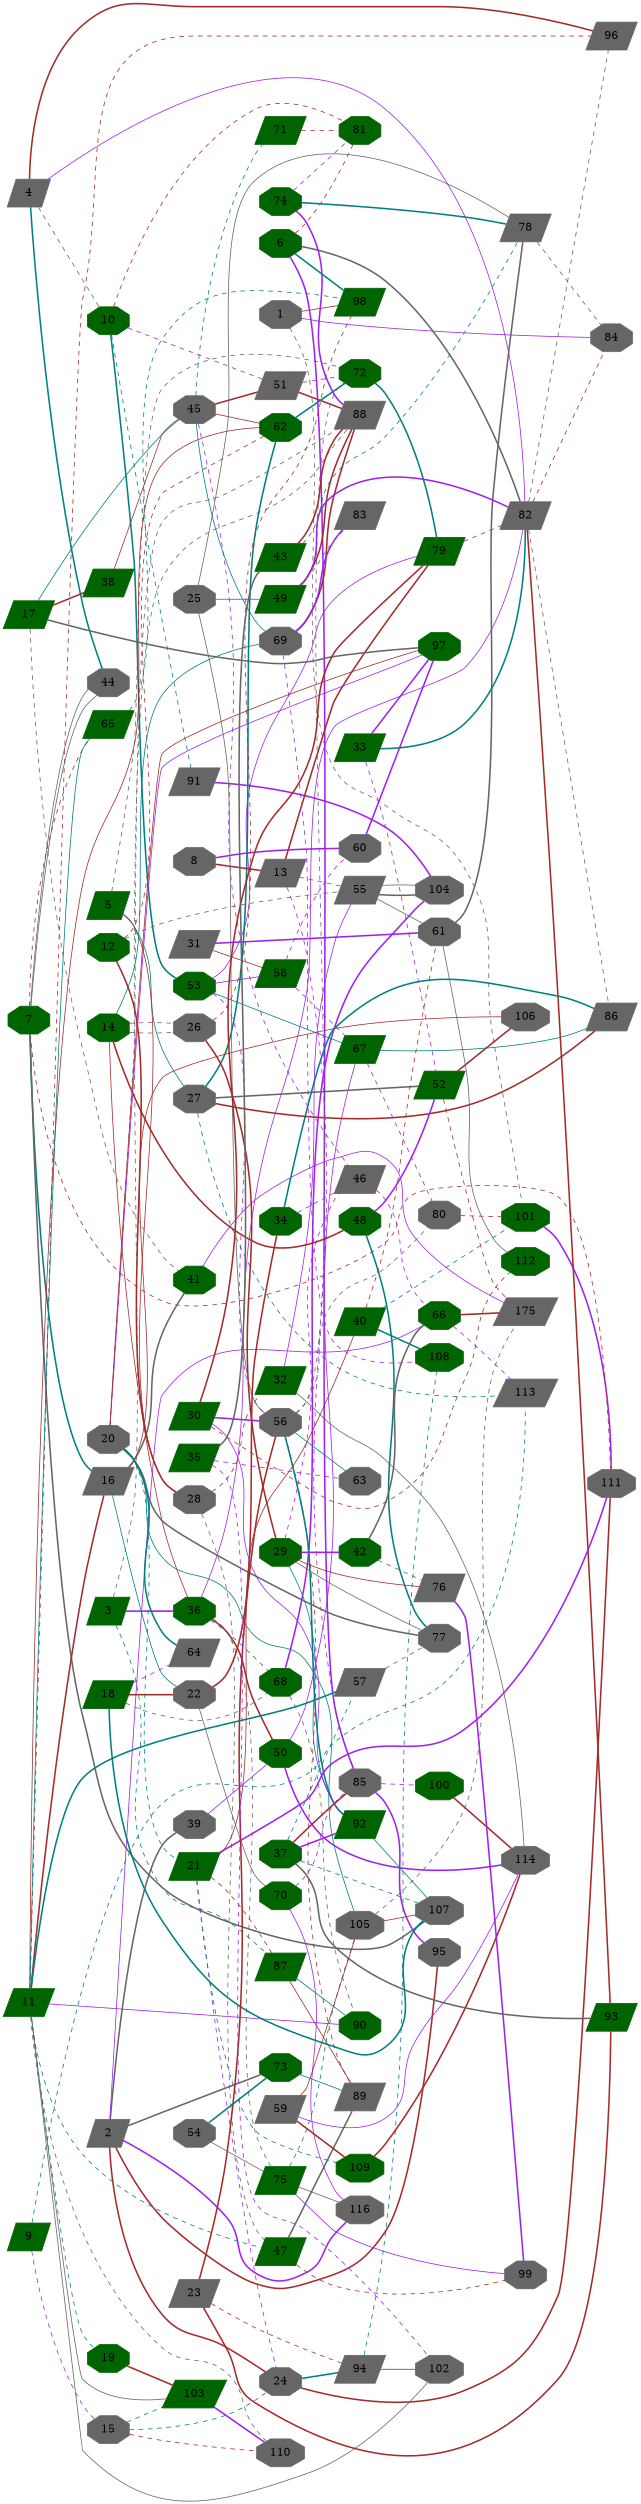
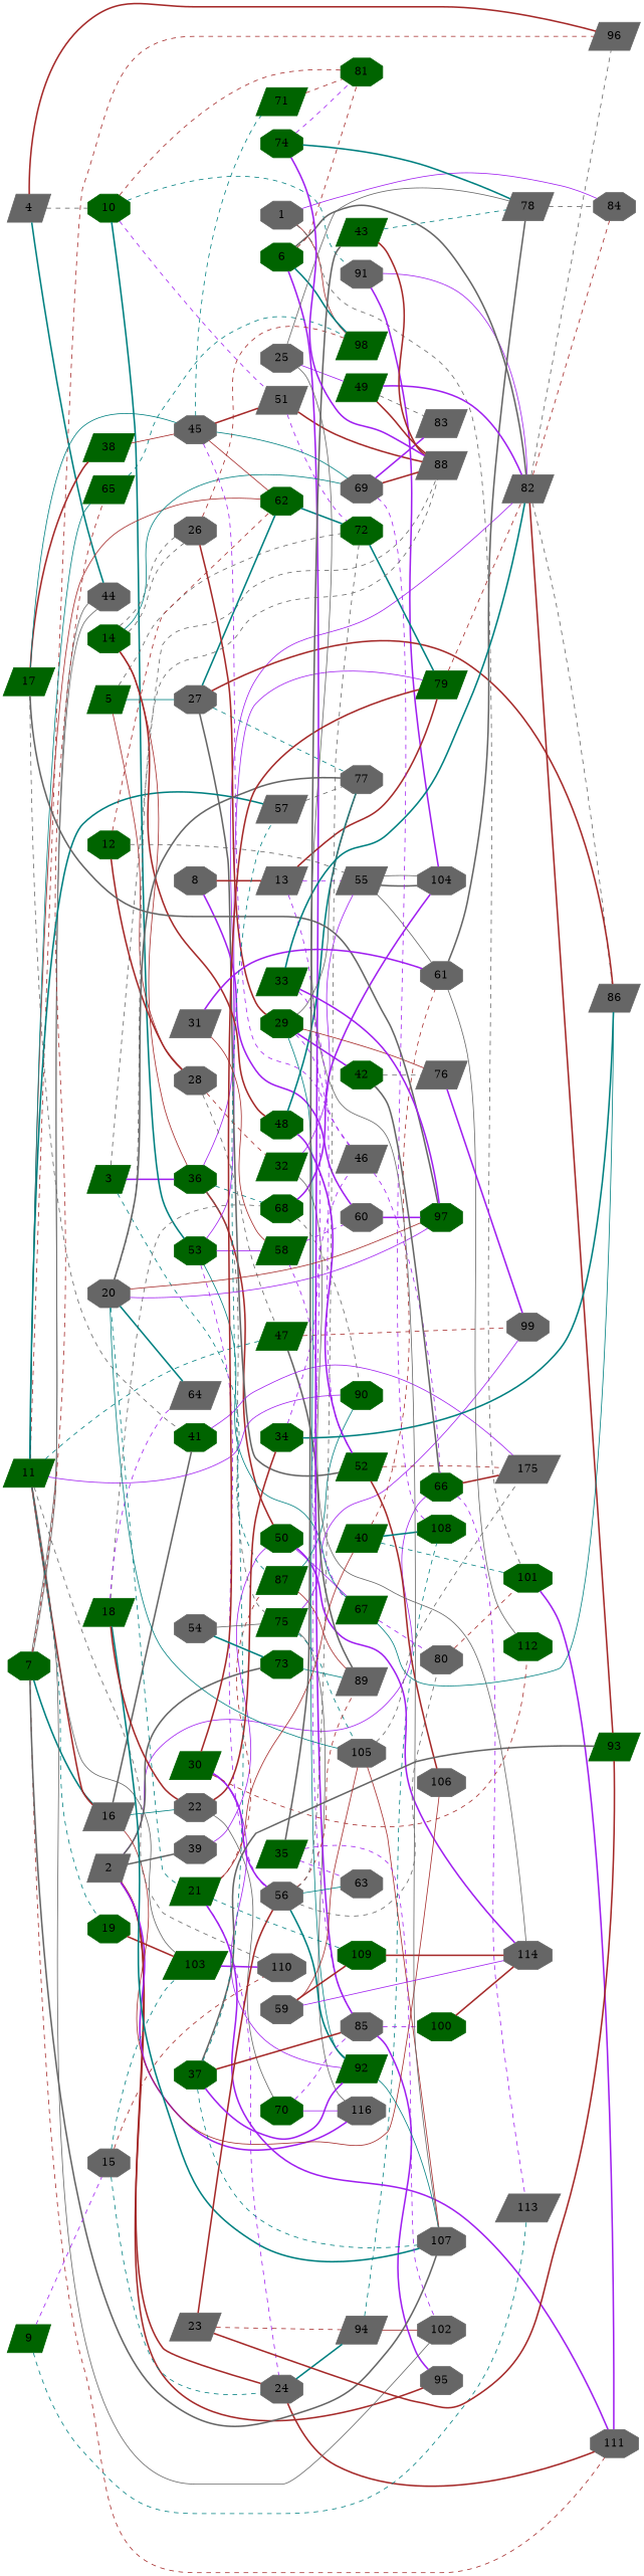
  graph {
    rankdir=LR
    node [color=gray40 shape=octagon style=filled]
    edge [color=brown style=dashed]
    1
    84
    98 [color=darkgreen shape=parallelogram]
    101 [color=darkgreen]
    111
    2 [shape=parallelogram]
    24
    39
    66 [color=darkgreen]
    73 [color=darkgreen]
    95
    116
    94 [shape=parallelogram]
    50 [color=darkgreen]
    113 [shape=parallelogram]
    n16 [label=175 shape=parallelogram]
    89 [shape=parallelogram]
    3 [color=darkgreen shape=parallelogram]
    36 [color=darkgreen]
    87 [color=darkgreen shape=parallelogram]
    88 [shape=parallelogram]
    82 [shape=parallelogram]
    68 [color=darkgreen]
    75 [color=darkgreen shape=parallelogram]
    90 [color=darkgreen]
    4 [shape=parallelogram]
    10 [color=darkgreen]
    44
    96 [shape=parallelogram]
    81 [color=darkgreen]
    51 [shape=parallelogram]
    53 [color=darkgreen]
-   91 [shape=parallelogram]
+   91
    93 [color=darkgreen shape=parallelogram]
    86 [shape=parallelogram]
    5 [color=darkgreen shape=parallelogram]
    27
    28
    72 [color=darkgreen]
    62 [color=darkgreen]
    52 [color=darkgreen shape=parallelogram]
    47 [color=darkgreen shape=parallelogram]
    32 [color=darkgreen shape=parallelogram]
    79 [color=darkgreen shape=parallelogram]
    6 [color=darkgreen]
    85
    100 [color=darkgreen]
    7 [color=darkgreen]
    16 [shape=parallelogram]
    65 [color=darkgreen shape=parallelogram]
    107
    22
    41 [color=darkgreen]
    106
    13 [shape=parallelogram]
    8
    60
    55 [shape=parallelogram]
    97 [color=darkgreen]
    9 [color=darkgreen shape=parallelogram]
    15
    103 [color=darkgreen shape=parallelogram]
    110
    56
    58 [color=darkgreen shape=parallelogram]
    67 [color=darkgreen shape=parallelogram]
    104
    11 [color=darkgreen shape=parallelogram]
    19 [color=darkgreen]
    57 [shape=parallelogram]
    102
    99
    77
    12 [color=darkgreen]
    61
    14 [color=darkgreen]
    26
    48 [color=darkgreen]
    69
    29 [color=darkgreen]
    108 [color=darkgreen]
    83 [shape=parallelogram]
    34 [color=darkgreen]
    70 [color=darkgreen]
    17 [color=darkgreen shape=parallelogram]
    38 [color=darkgreen shape=parallelogram]
    45
    46 [shape=parallelogram]
    71 [color=darkgreen shape=parallelogram]
    18 [color=darkgreen shape=parallelogram]
    64 [shape=parallelogram]
    20
    21 [color=darkgreen shape=parallelogram]
    105
    40 [color=darkgreen shape=parallelogram]
    109 [color=darkgreen]
    114
    23 [shape=parallelogram]
    92 [color=darkgreen shape=parallelogram]
    63
    80
    25
    49 [color=darkgreen shape=parallelogram]
    78 [shape=parallelogram]
    42 [color=darkgreen]
    76 [shape=parallelogram]
    30 [color=darkgreen shape=parallelogram]
    112 [color=darkgreen]
    31 [shape=parallelogram]
    33 [color=darkgreen shape=parallelogram]
    35 [color=darkgreen shape=parallelogram]
    43 [color=darkgreen shape=parallelogram]
    37 [color=darkgreen]
    54
-   59 [shape=parallelogram]
+   59
    74 [color=darkgreen]
    1 -- 84 [color=purple style=solid]
    1 -- 98 [style=solid]
    1 -- 101 [color=gray40]
    101 -- 111 [color=purple style=bold]
    2 -- 24 [style=bold]
    2 -- 39 [color=gray40 style=bold]
    2 -- 66 [color=purple style=solid]
    2 -- 73 [color=gray40 style=bold]
    2 -- 95 [style=bold]
    2 -- 116 [color=purple style=bold]
    24 -- 111 [style=bold]
    24 -- 94 [color=teal style=bold]
    39 -- 50 [color=purple style=solid]
    66 -- 113 [color=purple]
    66 -- n16 [style=bold]
    73 -- 89 [color=teal style=solid]
    94 -- 102 [style=solid]
    94 -- 108 [color=teal]
    50 -- 67 [color=purple style=solid]
    50 -- 114 [color=purple style=bold]
    3 -- 36 [color=purple style=bold]
    3 -- 87 [color=teal]
    3 -- 88 [color=gray40]
    36 -- 50 [style=bold]
    36 -- 82 [color=purple style=solid]
    36 -- 68 [color=teal]
    36 -- 75 [color=gray40]
    87 -- 89 [style=solid]
    87 -- 90 [color=teal style=solid]
    82 -- 84
    82 -- 96 [color=gray40]
    82 -- 93 [style=bold]
    82 -- 86 [color=gray40]
    68 -- 90 [color=gray40]
    68 -- 104 [color=purple style=bold]
    75 -- 116 [color=gray40 style=solid]
    75 -- 99 [color=purple style=solid]
    75 -- 105 [color=teal]
-   4 -- 82 [color=purple style=solid]
+   91 -- 82 [color=purple style=solid]
    4 -- 10 [color=gray40]
    4 -- 44 [color=teal style=bold]
    4 -- 96 [style=bold]
    10 -- 81
    10 -- 51 [color=purple]
    10 -- 53 [color=teal style=bold]
    10 -- 91 [color=teal]
    51 -- 88 [style=bold]
    51 -- 72 [color=purple]
    53 -- 79 [color=purple style=solid]
    53 -- 56 [color=purple]
    53 -- 58 [color=purple style=solid]
    53 -- 67 [color=teal style=solid]
    91 -- 104 [color=purple style=bold]
    5 -- 27 [color=teal style=solid]
    5 -- 28 [style=solid]
    5 -- 72 [color=gray40]
-   27 -- 113 [color=teal]
+   27 -- 77 [color=teal]
    27 -- 86 [style=bold]
    27 -- 62 [color=teal style=bold]
    27 -- 52 [color=gray40 style=bold]
    28 -- 47 [color=gray40]
    28 -- 32
    72 -- 79 [color=teal style=bold]
    62 -- 72 [color=teal style=bold]
    52 -- n16
    52 -- 106 [style=bold]
    47 -- 89 [color=gray40 style=bold]
    47 -- 99
    32 -- 55 [color=purple style=solid]
    32 -- 114 [color=gray40 style=solid]
    79 -- 82
    6 -- 98 [color=teal style=bold]
    6 -- 82 [color=gray40 style=bold]
    6 -- 81
    6 -- 85 [color=purple style=bold]
    85 -- 95 [color=purple style=bold]
    85 -- 100 [color=purple]
    100 -- 114 [style=bold]
    7 -- 111
    7 -- 44 [color=gray40 style=solid]
    7 -- 44 [color=gray40 style=solid]
    7 -- 16 [color=teal style=bold]
    7 -- 65
    7 -- 107 [color=gray40 style=bold]
    16 -- 22 [color=teal style=solid]
    16 -- 41 [color=gray40 style=bold]
    16 -- 106 [style=solid]
    65 -- 98 [color=teal]
    22 -- 34 [style=bold]
    22 -- 70 [color=gray40 style=solid]
    41 -- n16 [color=purple style=solid]
    13 -- 79 [style=bold]
    13 -- 85 [color=purple]
    13 -- 55 [color=purple]
    8 -- 13 [style=bold]
    8 -- 60 [color=purple style=bold]
    60 -- 97 [color=purple style=bold]
    55 -- 104 [color=gray40 style=bold]
    55 -- 104 [color=gray40 style=solid]
    55 -- 61 [color=gray40 style=solid]
    9 -- 113 [color=teal]
    9 -- 15 [color=purple]
    15 -- 24 [color=teal]
    15 -- 103 [color=teal]
    15 -- 110
    103 -- 110 [color=purple style=bold]
    56 -- 89
    56 -- 72 [color=gray40]
    56 -- 92 [color=teal style=bold]
    56 -- 63 [color=teal style=solid]
    56 -- 80 [color=gray40]
    58 -- 60 [color=purple]
    58 -- 67 [color=purple]
    67 -- 86 [color=teal style=solid]
    67 -- 80 [color=purple]
    11 -- 90 [color=purple style=solid]
    11 -- 96
    11 -- 62 [style=solid]
    11 -- 47 [color=teal]
    11 -- 16 [style=bold]
    11 -- 65 [color=teal style=solid]
    11 -- 103 [color=gray40 style=solid]
    11 -- 110 [color=gray40]
    11 -- 19 [color=teal]
    11 -- 57 [color=teal style=bold]
    11 -- 102 [color=gray40 style=solid]
    19 -- 103 [style=bold]
    57 -- 77 [color=gray40]
    12 -- 28 [style=bold]
    12 -- 62
    12 -- 55 [color=gray40]
    61 -- 78 [color=gray40 style=bold]
    61 -- 112 [color=gray40 style=solid]
    14 -- 36 [style=solid]
    14 -- 26 [color=gray40]
    14 -- 26 [color=gray40]
    14 -- 48 [style=bold]
    14 -- 69 [color=teal style=solid]
    26 -- 98
    26 -- 29 [style=bold]
    48 -- 52 [color=purple style=bold]
    48 -- 77 [color=teal style=bold]
    69 -- 88 [style=bold]
    69 -- 108 [color=purple]
    69 -- 83 [color=purple style=bold]
    29 -- 77 [color=gray40 style=solid]
    29 -- 46 [color=purple]
    29 -- 92 [color=teal style=solid]
    29 -- 42 [color=purple style=bold]
    29 -- 76 [style=solid]
    34 -- 86 [color=teal style=bold]
    34 -- 46 [color=purple]
    70 -- 116 [color=purple style=solid]
    70 -- 85 [color=purple]
    17 -- 41 [color=gray40]
    17 -- 97 [color=gray40 style=bold]
    17 -- 38 [style=bold]
    17 -- 45 [color=teal style=solid]
    38 -- 45 [style=solid]
    45 -- 51 [style=bold]
    45 -- 62 [style=solid]
    45 -- 69 [color=teal style=solid]
    45 -- 46 [color=purple]
    45 -- 71 [color=teal]
    46 -- 66 [color=purple]
    71 -- 81
    18 -- 68 [color=gray40]
    18 -- 107 [color=teal style=bold]
    18 -- 22 [style=bold]
    18 -- 64 [color=purple]
    20 -- 88 [color=gray40]
    20 -- 97 [color=purple style=solid]
    20 -- 97 [style=solid]
    20 -- 77 [color=gray40 style=bold]
    20 -- 64 [color=teal style=bold]
    20 -- 21 [color=teal]
    20 -- 105 [color=teal style=solid]
    21 -- 111 [color=purple style=bold]
    21 -- 24 [color=purple]
    21 -- 87
    21 -- 40 [style=solid]
    21 -- 109 [color=teal]
    105 -- n16 [color=gray40]
    105 -- 107 [style=solid]
    40 -- 101 [color=teal]
    40 -- 61
    40 -- 108 [color=teal style=bold]
    109 -- 114 [style=bold]
    23 -- 94
    23 -- 93 [style=bold]
    23 -- 56 [style=bold]
    92 -- 107 [color=teal style=solid]
    80 -- 101
-   25 -- 56 [color=gray40 style=solid]
+   25 -- 107 [color=gray40 style=solid]
    25 -- 49 [color=purple style=solid]
    25 -- 78 [color=gray40 style=solid]
    49 -- 88 [style=bold]
    49 -- 82 [color=purple style=bold]
    49 -- 83 [color=gray40]
    78 -- 84 [color=gray40]
    42 -- 66 [color=gray40 style=bold]
    42 -- 76 [color=gray40]
    76 -- 99 [color=purple style=bold]
    30 -- 79 [style=bold]
    30 -- 56 [color=purple style=bold]
    30 -- 92 [color=purple style=solid]
    30 -- 112
    31 -- 58 [style=solid]
    31 -- 61 [color=purple style=bold]
    33 -- 82 [color=teal style=bold]
    33 -- 52 [color=purple]
    33 -- 97 [color=purple style=bold]
    35 -- 102 [color=purple]
    35 -- 63 [color=purple]
    35 -- 43 [color=gray40 style=bold]
    43 -- 88 [style=bold]
    43 -- 78 [color=teal]
    37 -- 93 [color=gray40 style=bold]
    37 -- 85 [style=bold]
    37 -- 107 [color=teal]
    37 -- 57 [color=teal]
    37 -- 92 [color=purple style=bold]
    54 -- 73 [color=teal style=bold]
    54 -- 75 [color=gray40 style=solid]
    59 -- 105 [style=solid]
    59 -- 109 [style=bold]
    59 -- 114 [color=purple style=solid]
    74 -- 88 [color=purple style=bold]
    74 -- 81 [color=purple]
    74 -- 78 [color=teal style=bold]
  }
